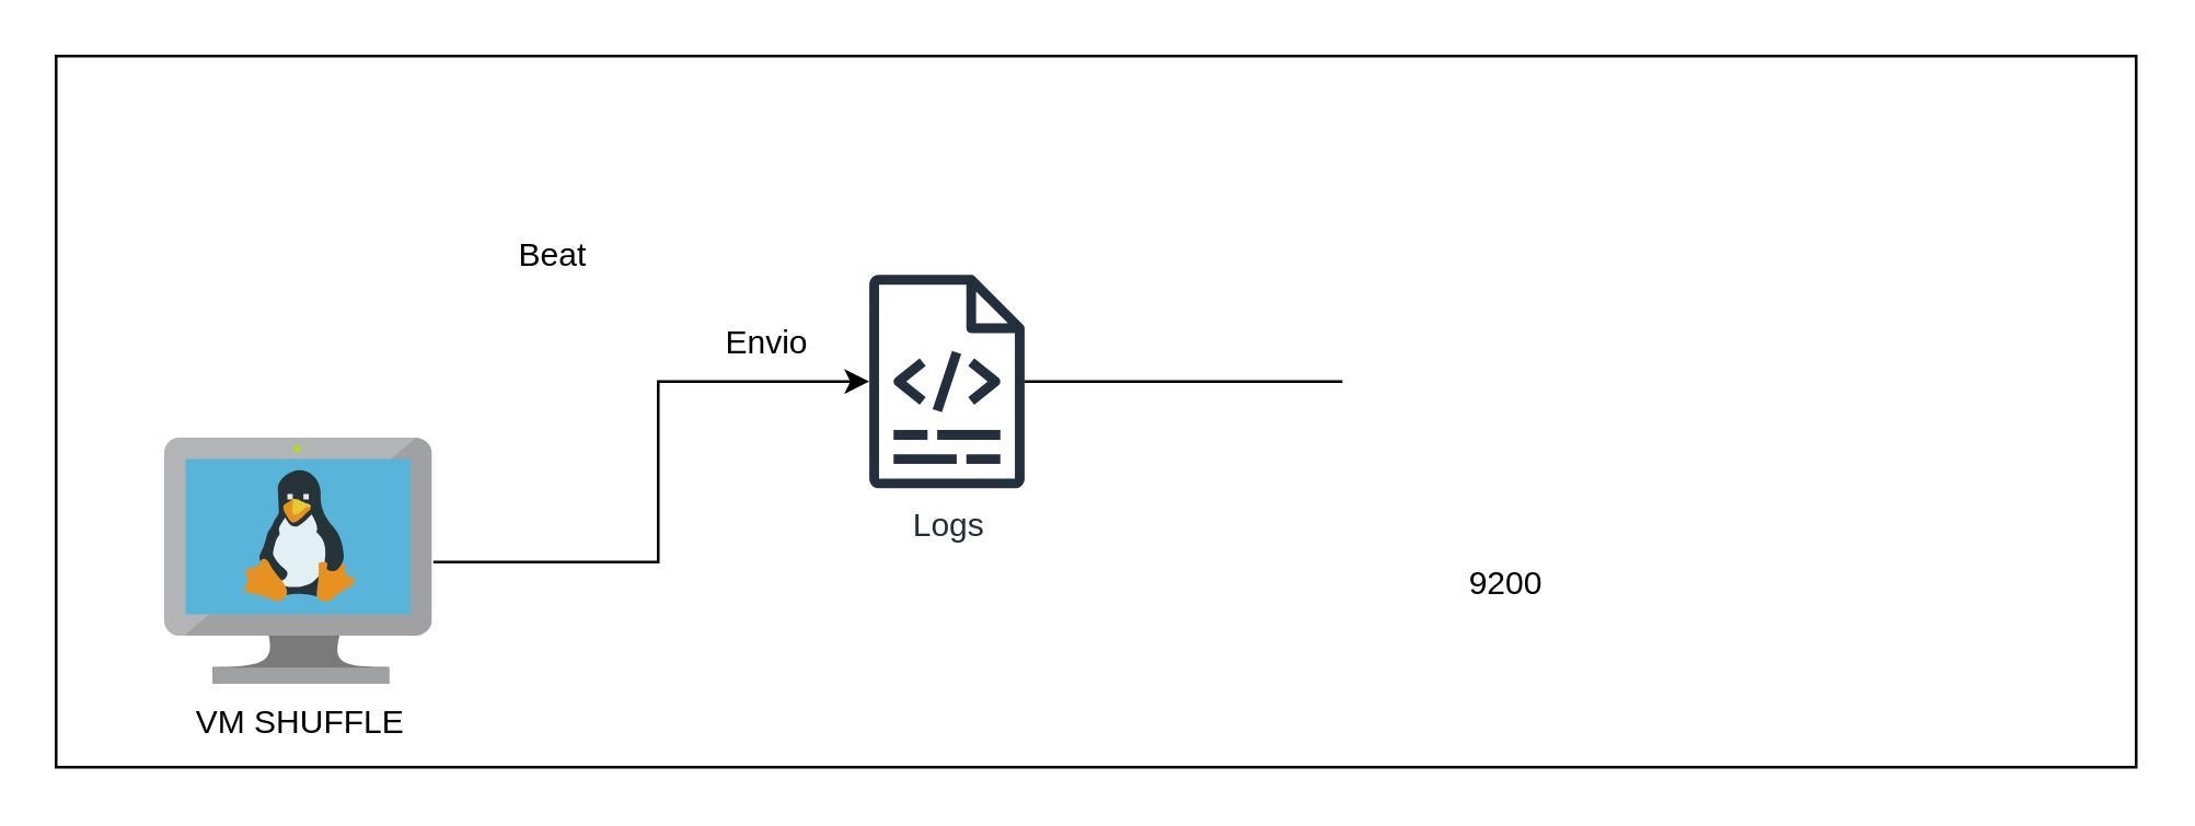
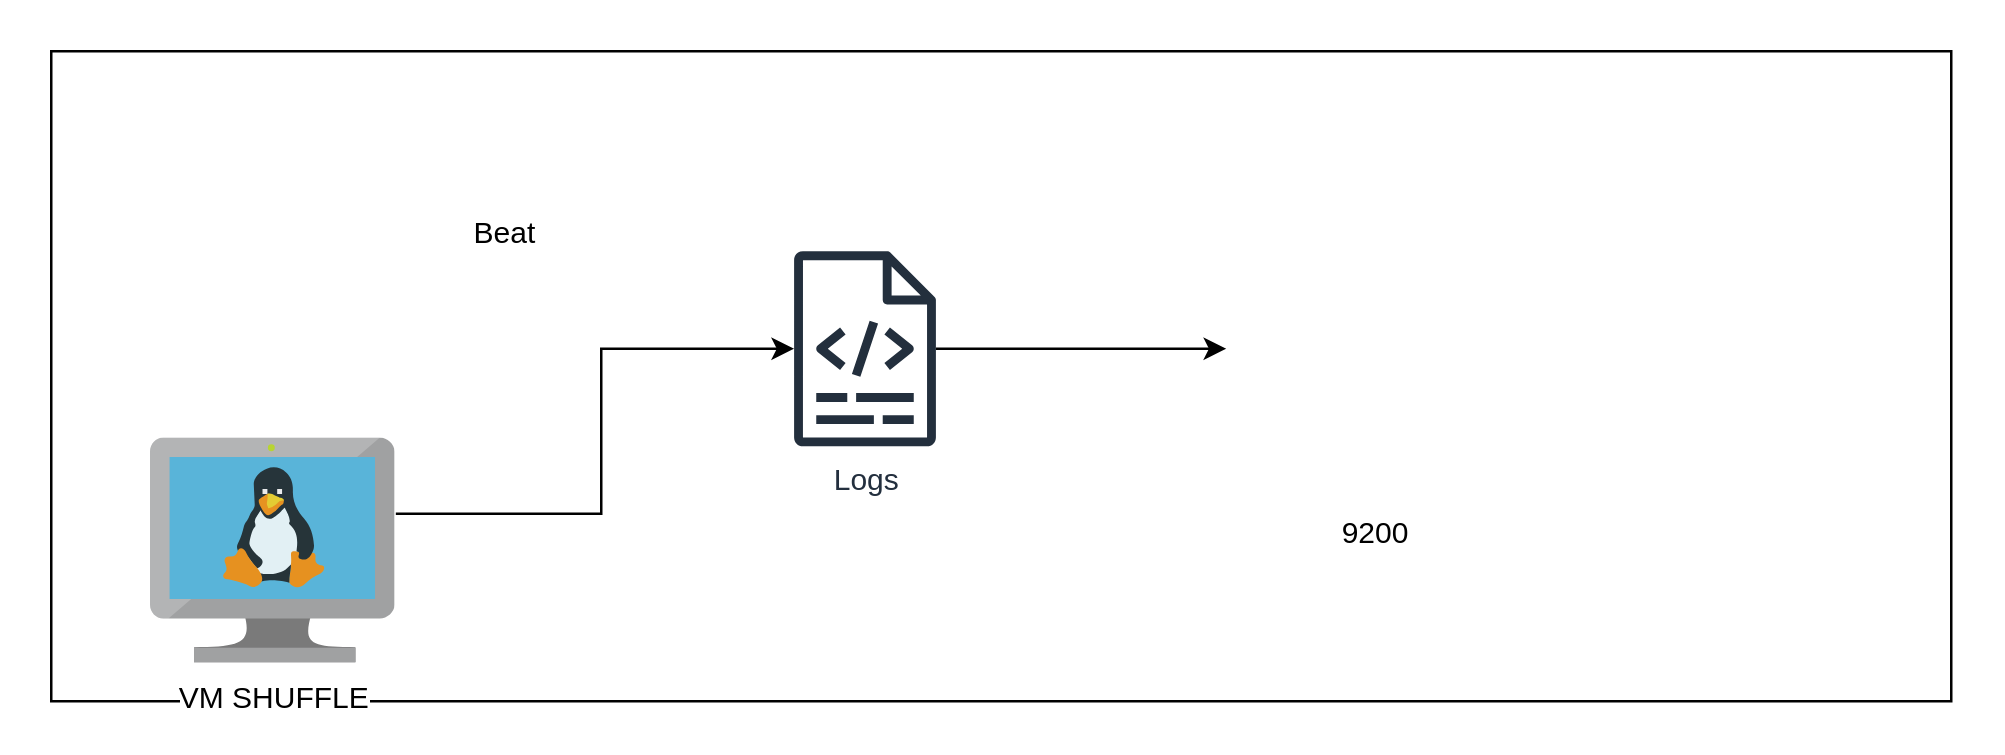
  <mxCell id="0" />
  <mxCell id="1" parent="0" />
  <mxCell id="2" value="" style="rounded=0;whiteSpace=wrap;html=1;" parent="1" vertex="1"><mxGeometry x="20" y="20" width="760" height="260" as="geometry" /></mxCell>
  <mxCell id="3" style="edgeStyle=orthogonalEdgeStyle;rounded=0;orthogonalLoop=1;jettySize=auto;html=1;" parent="1" source="4" target="6" edge="1"><mxGeometry relative="1" as="geometry"><Array as="points"><mxPoint x="240" y="205" /><mxPoint x="240" y="139" /></Array></mxGeometry></mxCell>
- <mxCell id="4" value="VM SHUFFLE" style="image;sketch=0;aspect=fixed;html=1;points=[];align=center;fontSize=12;image=img/lib/mscae/VM_Linux.svg;" parent="1" vertex="1"><mxGeometry x="60" y="160" width="97.83" height="90" as="geometry" /></mxCell>
- <mxCell id="5" style="edgeStyle=orthogonalEdgeStyle;rounded=0;orthogonalLoop=1;jettySize=auto;html=1;endArrow=none;" parent="1" source="6" target="8" edge="1"><mxGeometry relative="1" as="geometry" /></mxCell>
+ <mxCell id="4" value="VM SHUFFLE" style="image;sketch=0;aspect=fixed;html=1;points=[];align=center;fontSize=12;image=img/lib/mscae/VM_Linux.svg;" parent="1" vertex="1"><mxGeometry x="60" y="175" width="97.83" height="90" as="geometry" /></mxCell>
+ <mxCell id="5" style="edgeStyle=orthogonalEdgeStyle;rounded=0;orthogonalLoop=1;jettySize=auto;html=1;" parent="1" source="6" target="8" edge="1"><mxGeometry relative="1" as="geometry" /></mxCell>
  <mxCell id="6" value="Logs" style="sketch=0;outlineConnect=0;fontColor=#232F3E;gradientColor=none;fillColor=#232F3D;strokeColor=none;dashed=0;verticalLabelPosition=bottom;verticalAlign=top;align=center;html=1;fontSize=12;fontStyle=0;aspect=fixed;pointerEvents=1;shape=mxgraph.aws4.logs;" parent="1" vertex="1"><mxGeometry x="317" y="100" width="57" height="78" as="geometry" /></mxCell>
- <mxCell id="7" value="Envio" style="text;html=1;strokeColor=none;fillColor=none;align=center;verticalAlign=middle;whiteSpace=wrap;rounded=0;" parent="1" vertex="1"><mxGeometry x="250" y="110" width="60" height="30" as="geometry" /></mxCell>
  <mxCell id="8" value="9200" style="shape=image;verticalLabelPosition=bottom;labelBackgroundColor=default;verticalAlign=top;aspect=fixed;imageAspect=0;image=https://cdn.worldvectorlogo.com/logos/elasticsearch.svg;" parent="1" vertex="1"><mxGeometry x="490" y="79" width="120" height="120" as="geometry" /></mxCell>
  <mxCell id="9" value="Beat" style="shape=image;verticalLabelPosition=bottom;labelBackgroundColor=default;verticalAlign=top;aspect=fixed;imageAspect=0;image=https://www.canchito-dev.com/public/blog/wp-content/uploads/2021/12/beats-logo-color.png;clipPath=inset(3.67% 11.33% 5.67% 14%);" parent="1" vertex="1"><mxGeometry x="180" y="26.14" width="43.53" height="52.86" as="geometry" /></mxCell>
